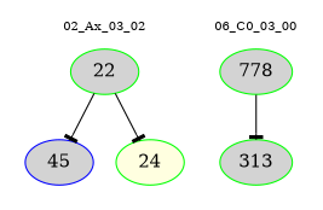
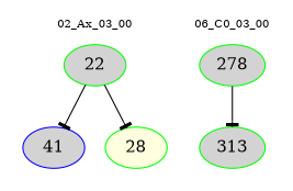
  digraph {
    node [color=green fillcolor=lightgrey style=filled]
    edge [arrowhead=tee color=black]
    n1 [label=22]
-   n2 [color=blue label=45]
-   n3 [fillcolor=lightyellow label=24]
-   n4 [label=778]
+   n2 [color=blue label=41]
+   n3 [fillcolor=lightyellow label=28]
+   n4 [label=278]
    n5 [label=313]
    subgraph cluster_1 {
      color=white
      fontsize=10
-     label="02_Ax_03_02"
+     label="02_Ax_03_00"
      n1
      n2
      n3
    }
    subgraph cluster_2 {
      color=white
      fontsize=10
      label="06_C0_03_00"
      n4
      n5
    }
    n1 -> n2
    n1 -> n3
    n4 -> n5
  }
